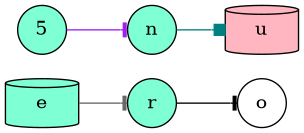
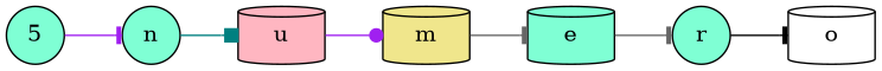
  digraph {
    rankdir=LR
    node [color=null fillcolor=aquamarine shape=circle style=filled]
    edge [arrowhead=tee color=purple]
-   o [fillcolor=white]
+   o [fillcolor=white shape=cylinder]
    n2 [label=5]
    n
    u [fillcolor=lightpink shape=cylinder]
+   m [fillcolor=khaki shape=cylinder]
    e [shape=cylinder]
    r
    n2 -> n
    n -> u [arrowhead=box color=teal]
+   u -> m [arrowhead=dot]
+   m -> e [color=gray40]
    e -> r [color=gray40]
    r -> o [color=black]
  }
